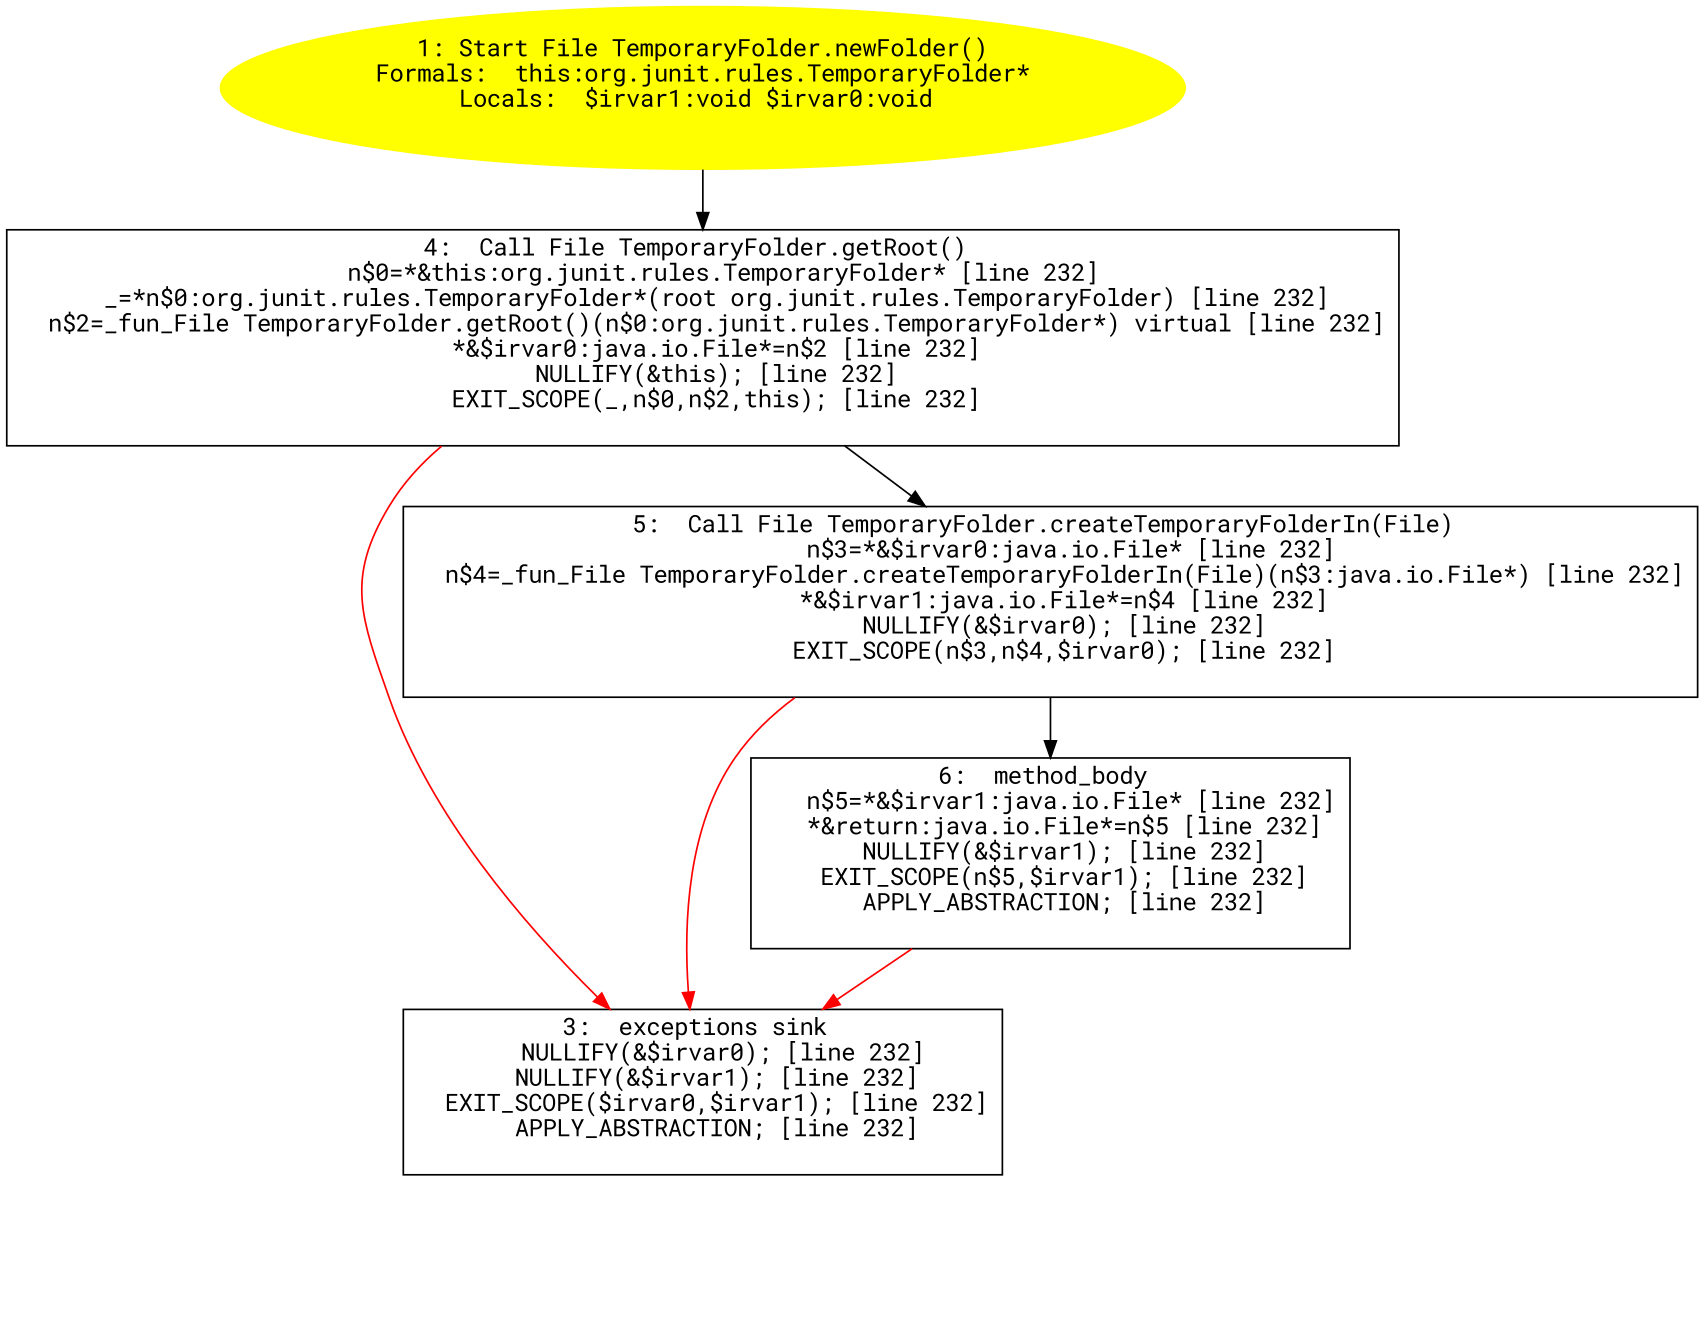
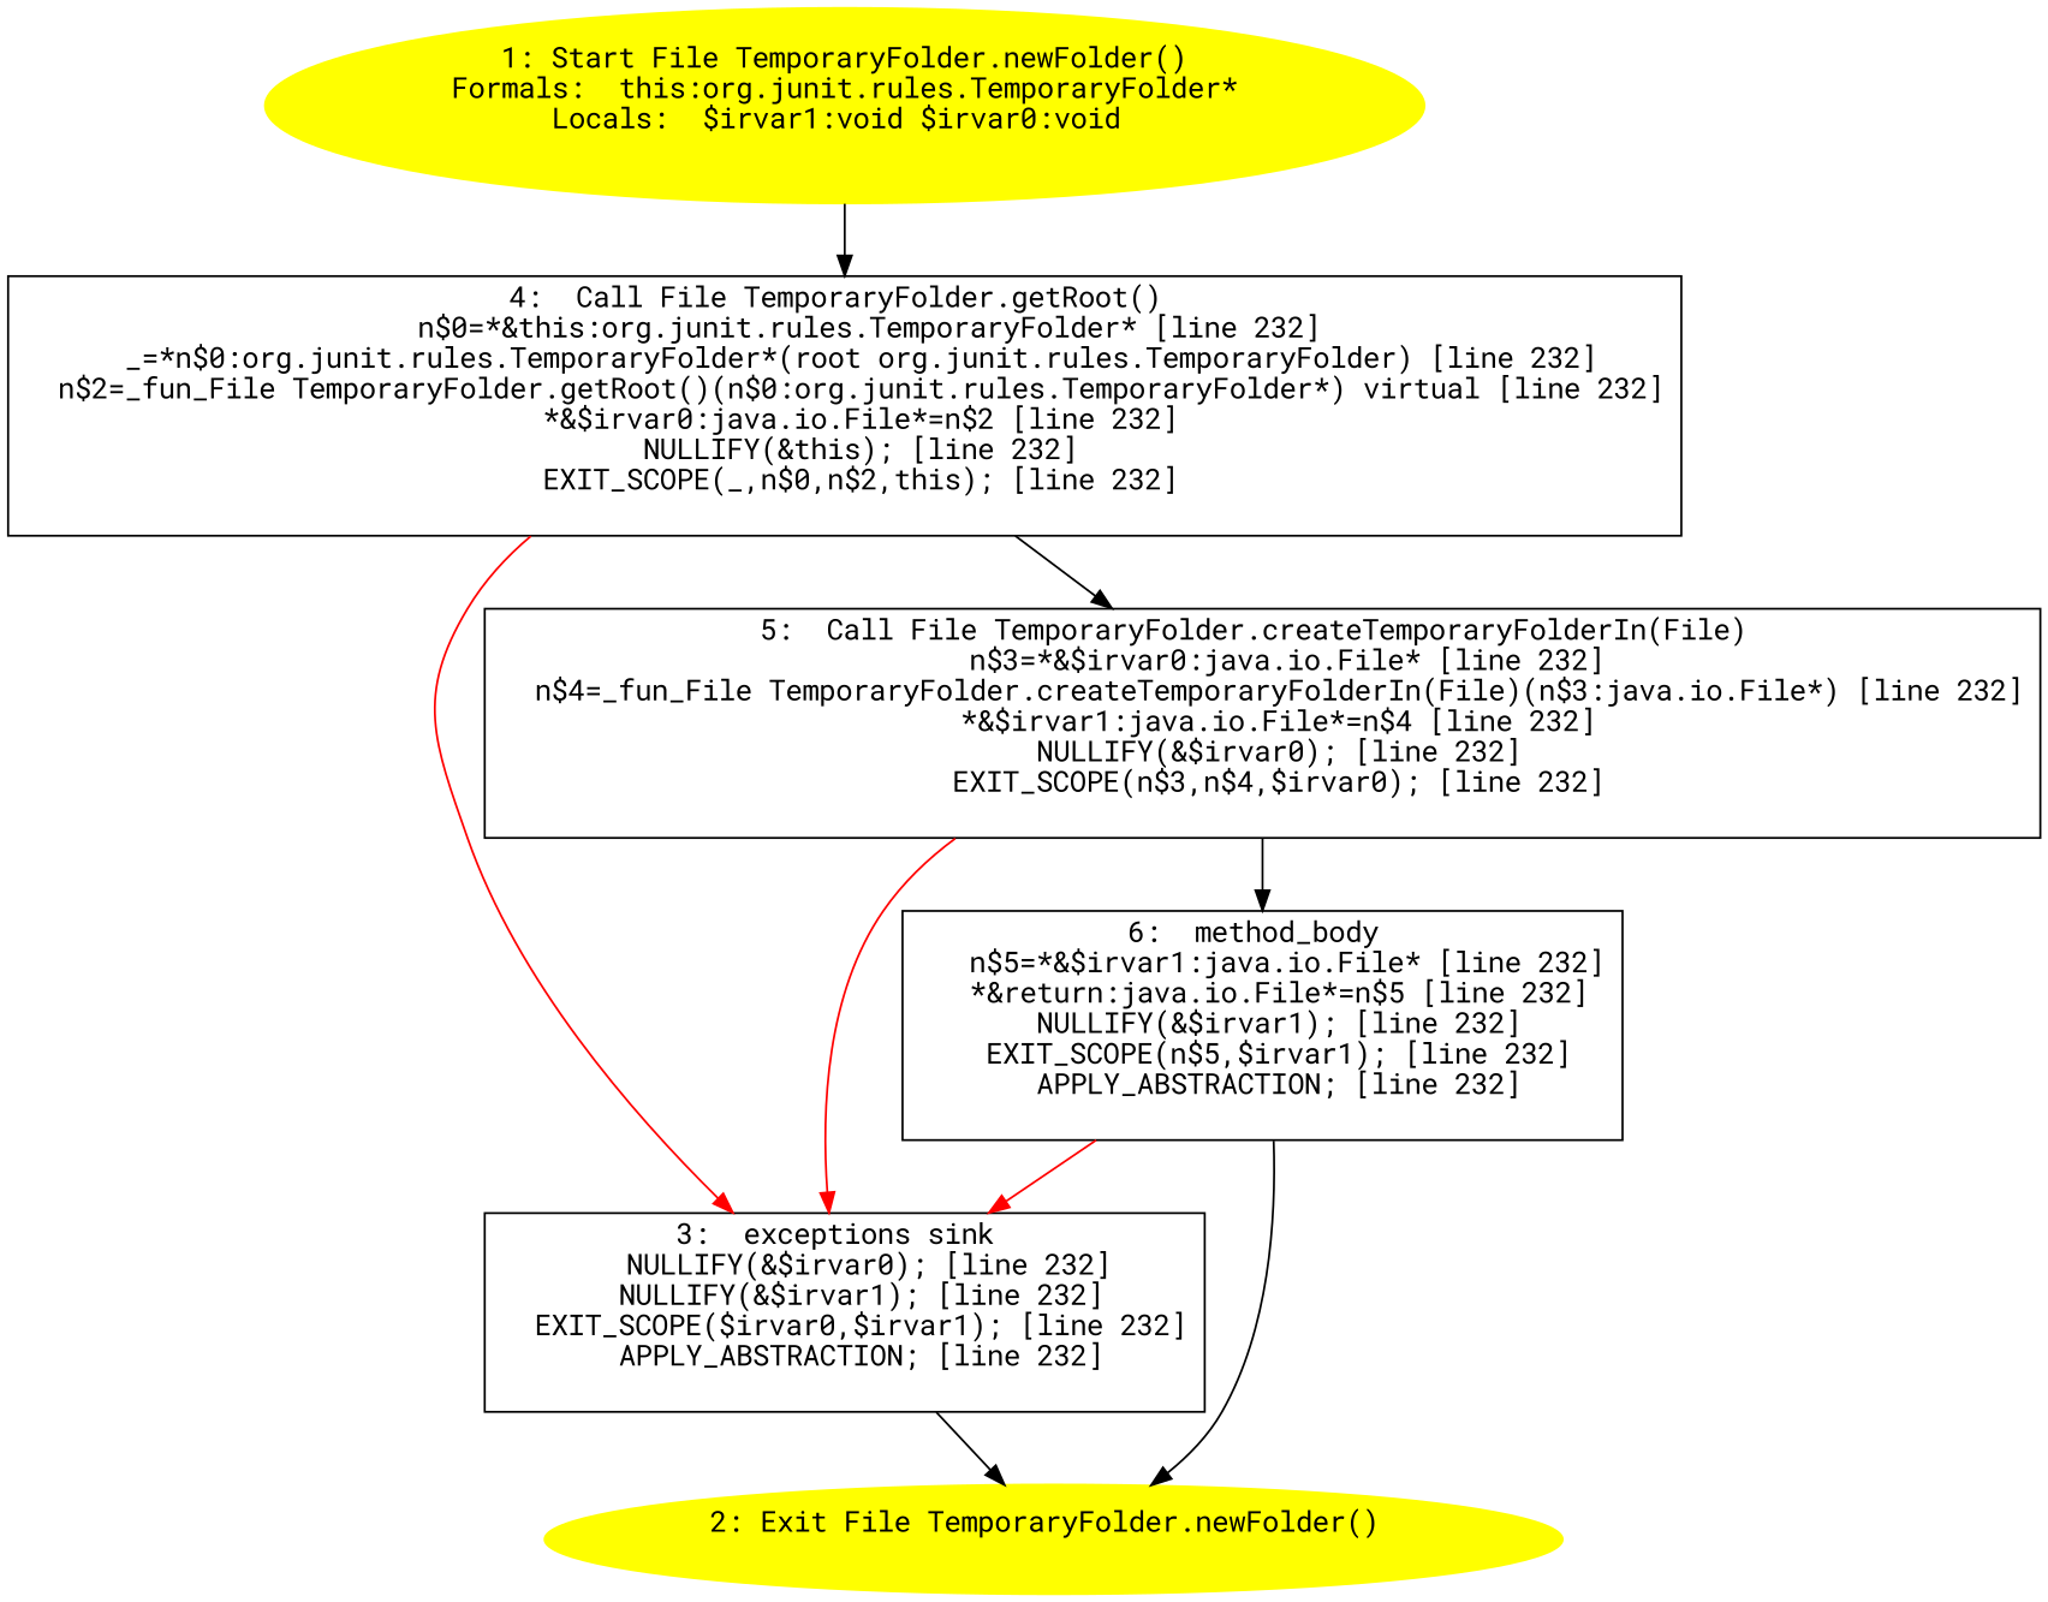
  digraph {
    fontname="Roboto Mono"
    node [fontname="Roboto Mono" shape=box]
    edge [fontname="Roboto Mono"]
    n1 [color=yellow label="1: Start File TemporaryFolder.newFolder()\nFormals:  this:org.junit.rules.TemporaryFolder*\nLocals:  $irvar1:void $irvar0:void \n  " style=filled shape=""]
    n2 [label="4:  Call File TemporaryFolder.getRoot() \n   n$0=*&this:org.junit.rules.TemporaryFolder* [line 232]\n  _=*n$0:org.junit.rules.TemporaryFolder*(root org.junit.rules.TemporaryFolder) [line 232]\n  n$2=_fun_File TemporaryFolder.getRoot()(n$0:org.junit.rules.TemporaryFolder*) virtual [line 232]\n  *&$irvar0:java.io.File*=n$2 [line 232]\n  NULLIFY(&this); [line 232]\n  EXIT_SCOPE(_,n$0,n$2,this); [line 232]\n "]
    n3 [label="3:  exceptions sink \n   NULLIFY(&$irvar0); [line 232]\n  NULLIFY(&$irvar1); [line 232]\n  EXIT_SCOPE($irvar0,$irvar1); [line 232]\n  APPLY_ABSTRACTION; [line 232]\n "]
    n4 [label="5:  Call File TemporaryFolder.createTemporaryFolderIn(File) \n   n$3=*&$irvar0:java.io.File* [line 232]\n  n$4=_fun_File TemporaryFolder.createTemporaryFolderIn(File)(n$3:java.io.File*) [line 232]\n  *&$irvar1:java.io.File*=n$4 [line 232]\n  NULLIFY(&$irvar0); [line 232]\n  EXIT_SCOPE(n$3,n$4,$irvar0); [line 232]\n "]
+   n5 [color=yellow label="2: Exit File TemporaryFolder.newFolder() \n  " style=filled shape=""]
    n6 [label="6:  method_body \n   n$5=*&$irvar1:java.io.File* [line 232]\n  *&return:java.io.File*=n$5 [line 232]\n  NULLIFY(&$irvar1); [line 232]\n  EXIT_SCOPE(n$5,$irvar1); [line 232]\n  APPLY_ABSTRACTION; [line 232]\n "]
    n1 -> n2
    n2 -> n3 [color=red]
    n2 -> n4
+   n3 -> n5
    n4 -> n3 [color=red]
    n4 -> n6
    n6 -> n3 [color=red]
+   n6 -> n5
  }
